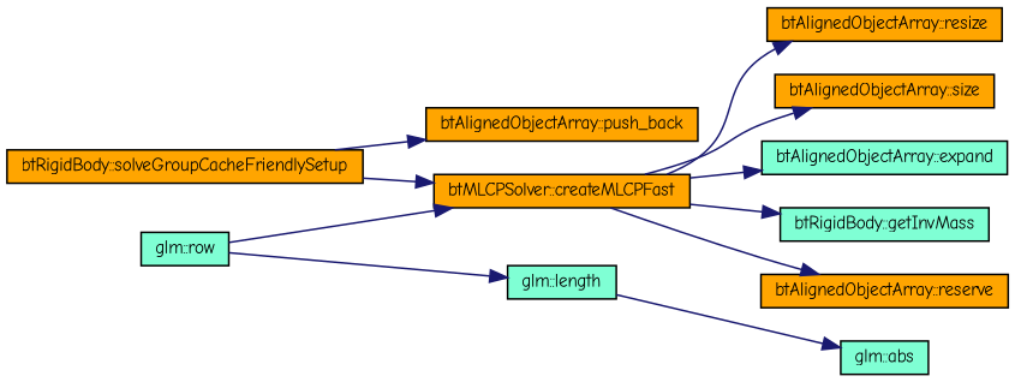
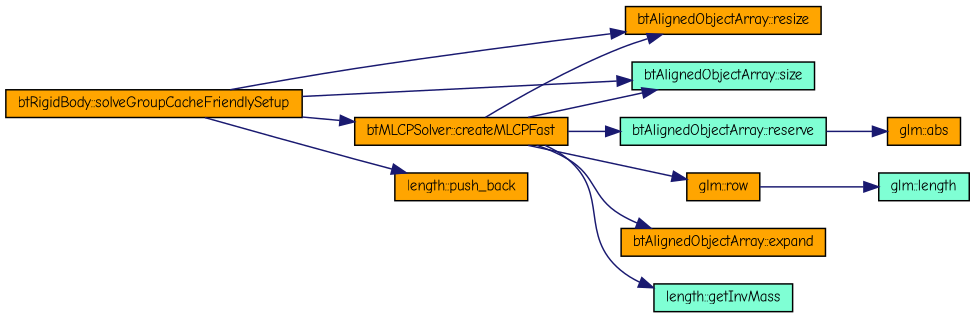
  digraph {
    fontname="Comic Neue"
    rankdir=LR
    node [color=black fillcolor=orange fontname="Comic Neue" fontsize=10 shape=record style=filled]
    edge [color=midnightblue fontname="Comic Neue" fontsize=10 labelfontname=FreeSans labelfontsize=10 style=solid]
    n1 [fontcolor=black height=0.2 label="btRigidBody::solveGroupCacheFriendlySetup" width=0.4]
    n2 [height=0.2 label="btMLCPSolver::createMLCPFast" width=0.4]
    n3 [height=0.2 label="btAlignedObjectArray::resize" width=0.4]
-   n4 [height=0.2 label="btAlignedObjectArray::size" width=0.4]
-   n5 [height=0.2 label="btAlignedObjectArray::push_back" width=0.4]
-   n6 [fillcolor=aquamarine height=0.2 label="btAlignedObjectArray::expand" width=0.4]
-   n7 [fillcolor=aquamarine height=0.2 label="btRigidBody::getInvMass" width=0.4]
-   n8 [height=0.2 label="btAlignedObjectArray::reserve" width=0.4]
-   n9 [fillcolor=aquamarine height=0.2 label="glm::row" width=0.4]
+   n4 [fillcolor=aquamarine height=0.2 label="btAlignedObjectArray::size" width=0.4]
+   n5 [height=0.2 label="length::push_back" width=0.4]
+   n6 [height=0.2 label="btAlignedObjectArray::expand" width=0.4]
+   n7 [fillcolor=aquamarine height=0.2 label="length::getInvMass" width=0.4]
+   n8 [fillcolor=aquamarine height=0.2 label="btAlignedObjectArray::reserve" width=0.4]
+   n9 [height=0.2 label="glm::row" width=0.4]
    n10 [fillcolor=aquamarine height=0.2 label="glm::length" width=0.4]
-   n11 [fillcolor=aquamarine height=0.2 label="glm::abs" width=0.4]
+   n11 [height=0.2 label="glm::abs" width=0.4]
    n1 -> n2
+   n1 -> n3
+   n1 -> n4
    n1 -> n5
    n2 -> n3
    n2 -> n4
    n2 -> n6
    n2 -> n7
    n2 -> n8
-   n9 -> n2
+   n2 -> n9
    n9 -> n10
-   n10 -> n11
+   n8 -> n11
  }
